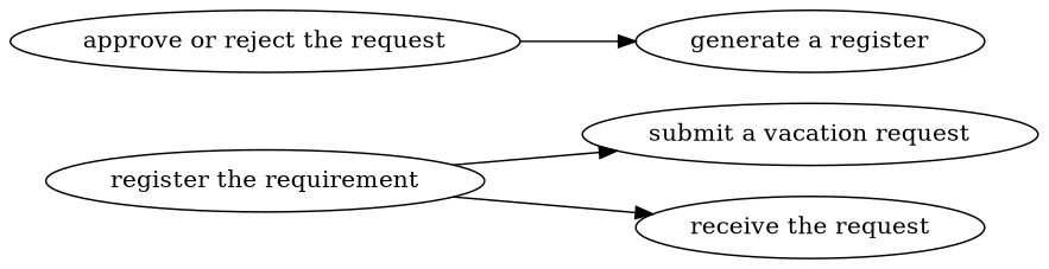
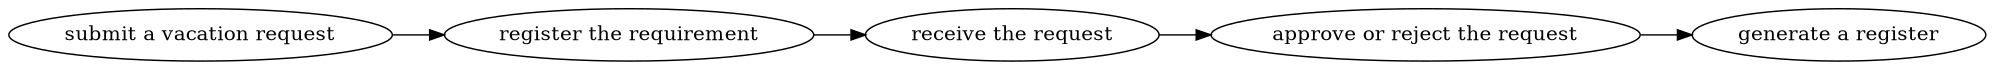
  strict digraph {
    rankdir=LR
    edge [attrs="{'type': 'flow', 'label': 'flow'}"]
    "submit a vacation request" [attrs="{'type': 'Activity', 'label': 'submit a vacation request'}"]
    "register the requirement" [attrs="{'type': 'Activity', 'label': 'register the requirement'}"]
    "receive the request" [attrs="{'type': 'Activity', 'label': 'receive the request'}"]
    "approve or reject the request" [attrs="{'type': 'Activity', 'label': 'approve or reject the request'}"]
    n5 [attrs="{'type': 'Activity', 'label': 'generate a notification'}" label="generate a register"]
-   "register the requirement" -> "submit a vacation request"
+   "submit a vacation request" -> "register the requirement"
    "register the requirement" -> "receive the request"
+   "receive the request" -> "approve or reject the request"
    "approve or reject the request" -> n5
  }
